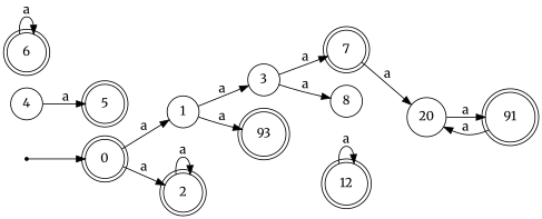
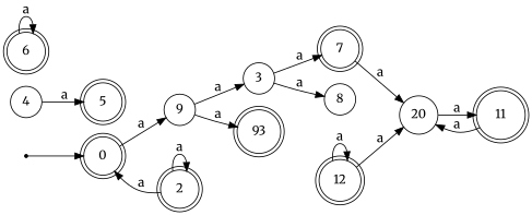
  digraph {
    fontname=Merriweather
    rankdir=LR
    node [fontname=Merriweather shape=doublecircle]
    edge [fontname=Merriweather]
    dummy0 [shape=point]
    0
-   1 [shape=circle]
+   1 [shape=circle label=9]
    2
    3 [shape=circle]
    n6 [label=93]
    7
    8 [shape=circle]
    4 [shape=circle]
    5
    n11 [label=20 shape=circle]
    6
-   11 [label=91]
+   11
    12
    dummy0 -> 0
    0 -> 1 [label=a]
-   0 -> 2 [label=a]
+   2 -> 0 [label=a]
    1 -> 3 [label=a]
    1 -> n6 [label=a]
    2 -> 2 [label=a]
    3 -> 7 [label=a]
    3 -> 8 [label=a]
    7 -> n11 [label=a]
    4 -> 5 [label=a]
    n11 -> 11 [label=a]
    6 -> 6 [label=a]
    11 -> n11 [label=a]
+   12 -> n11 [label=a]
    12 -> 12 [label=a]
  }
